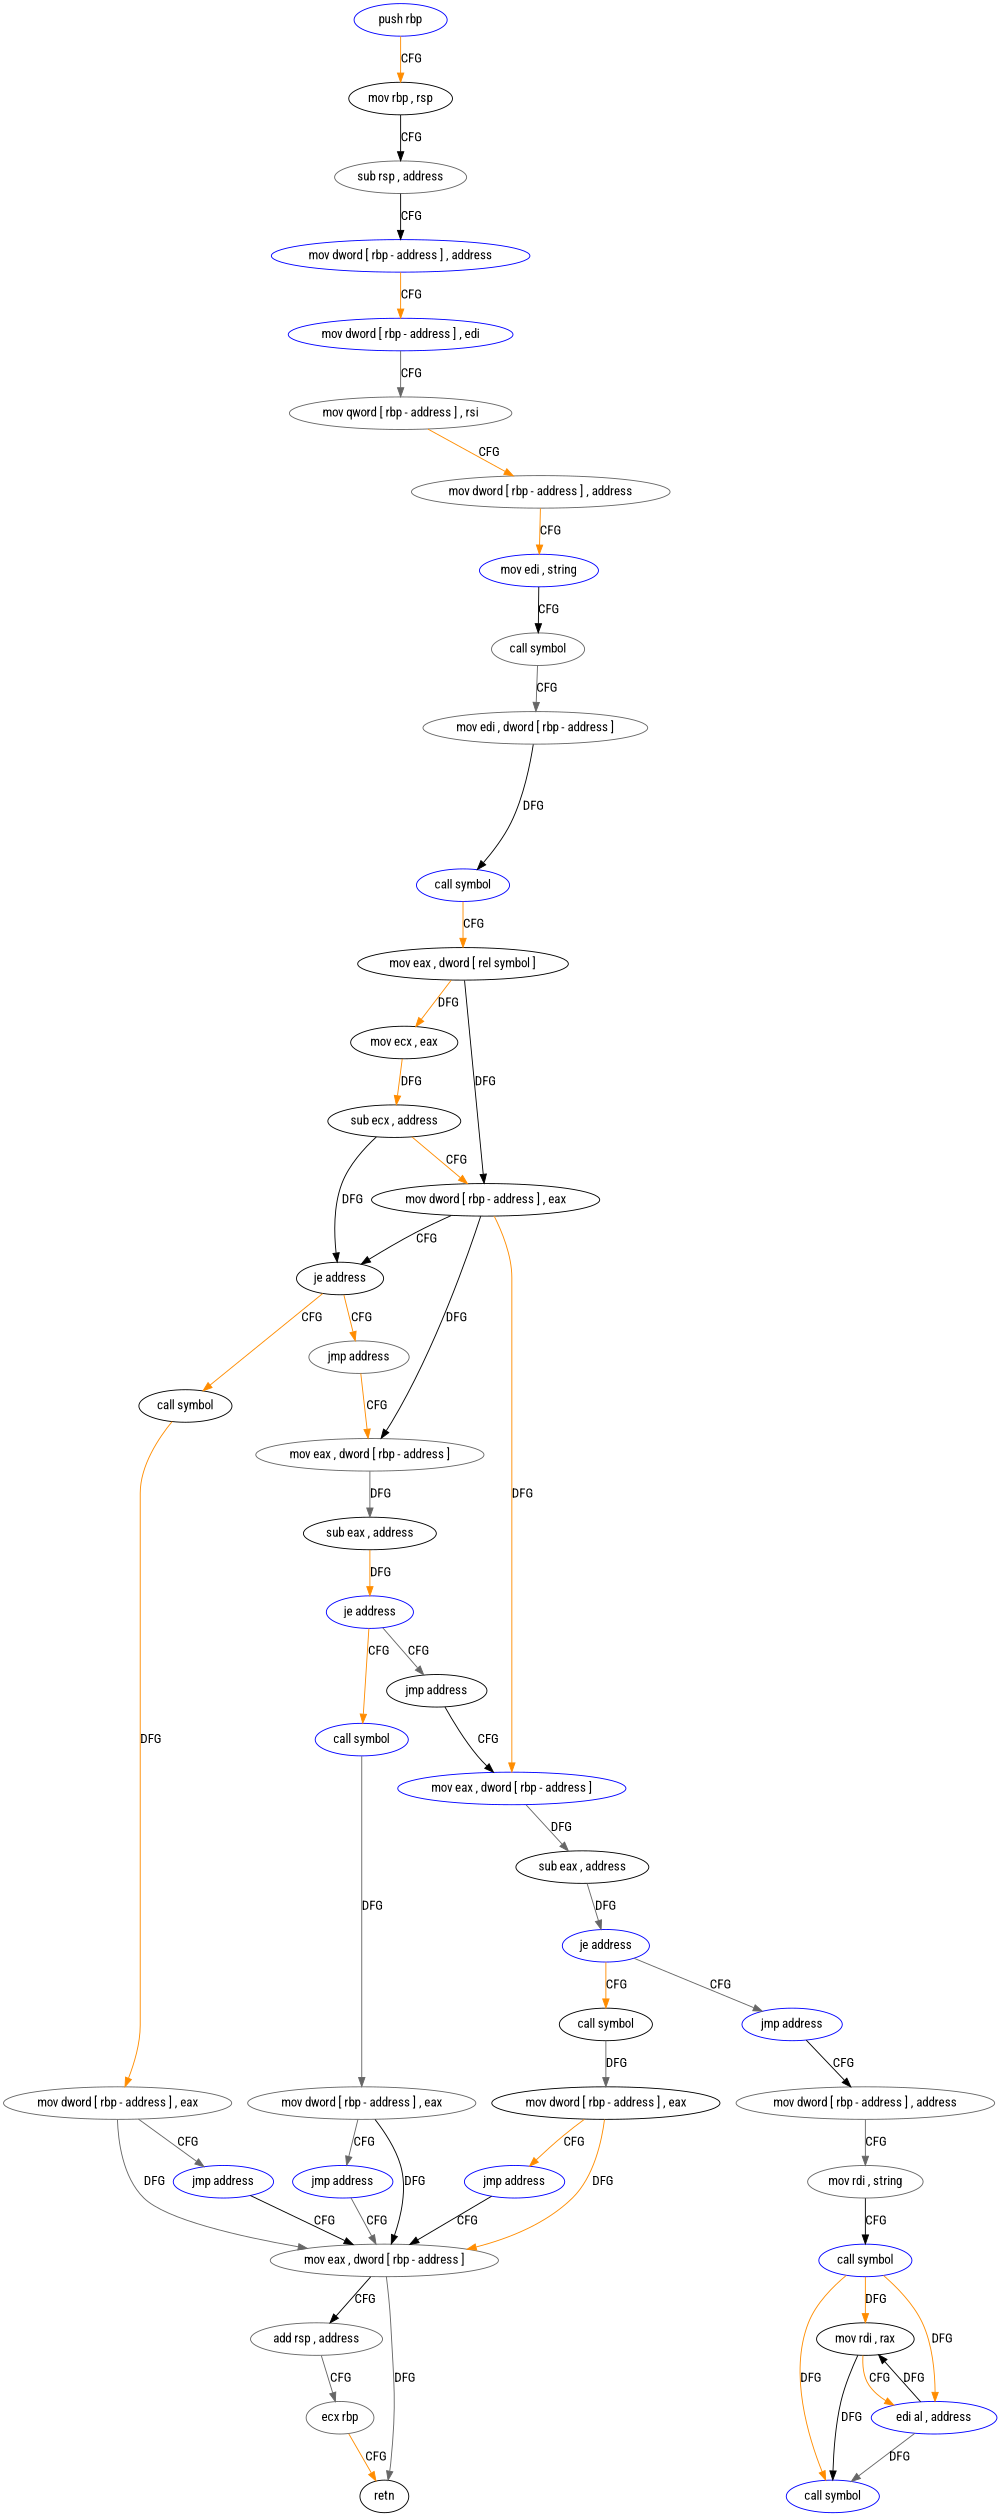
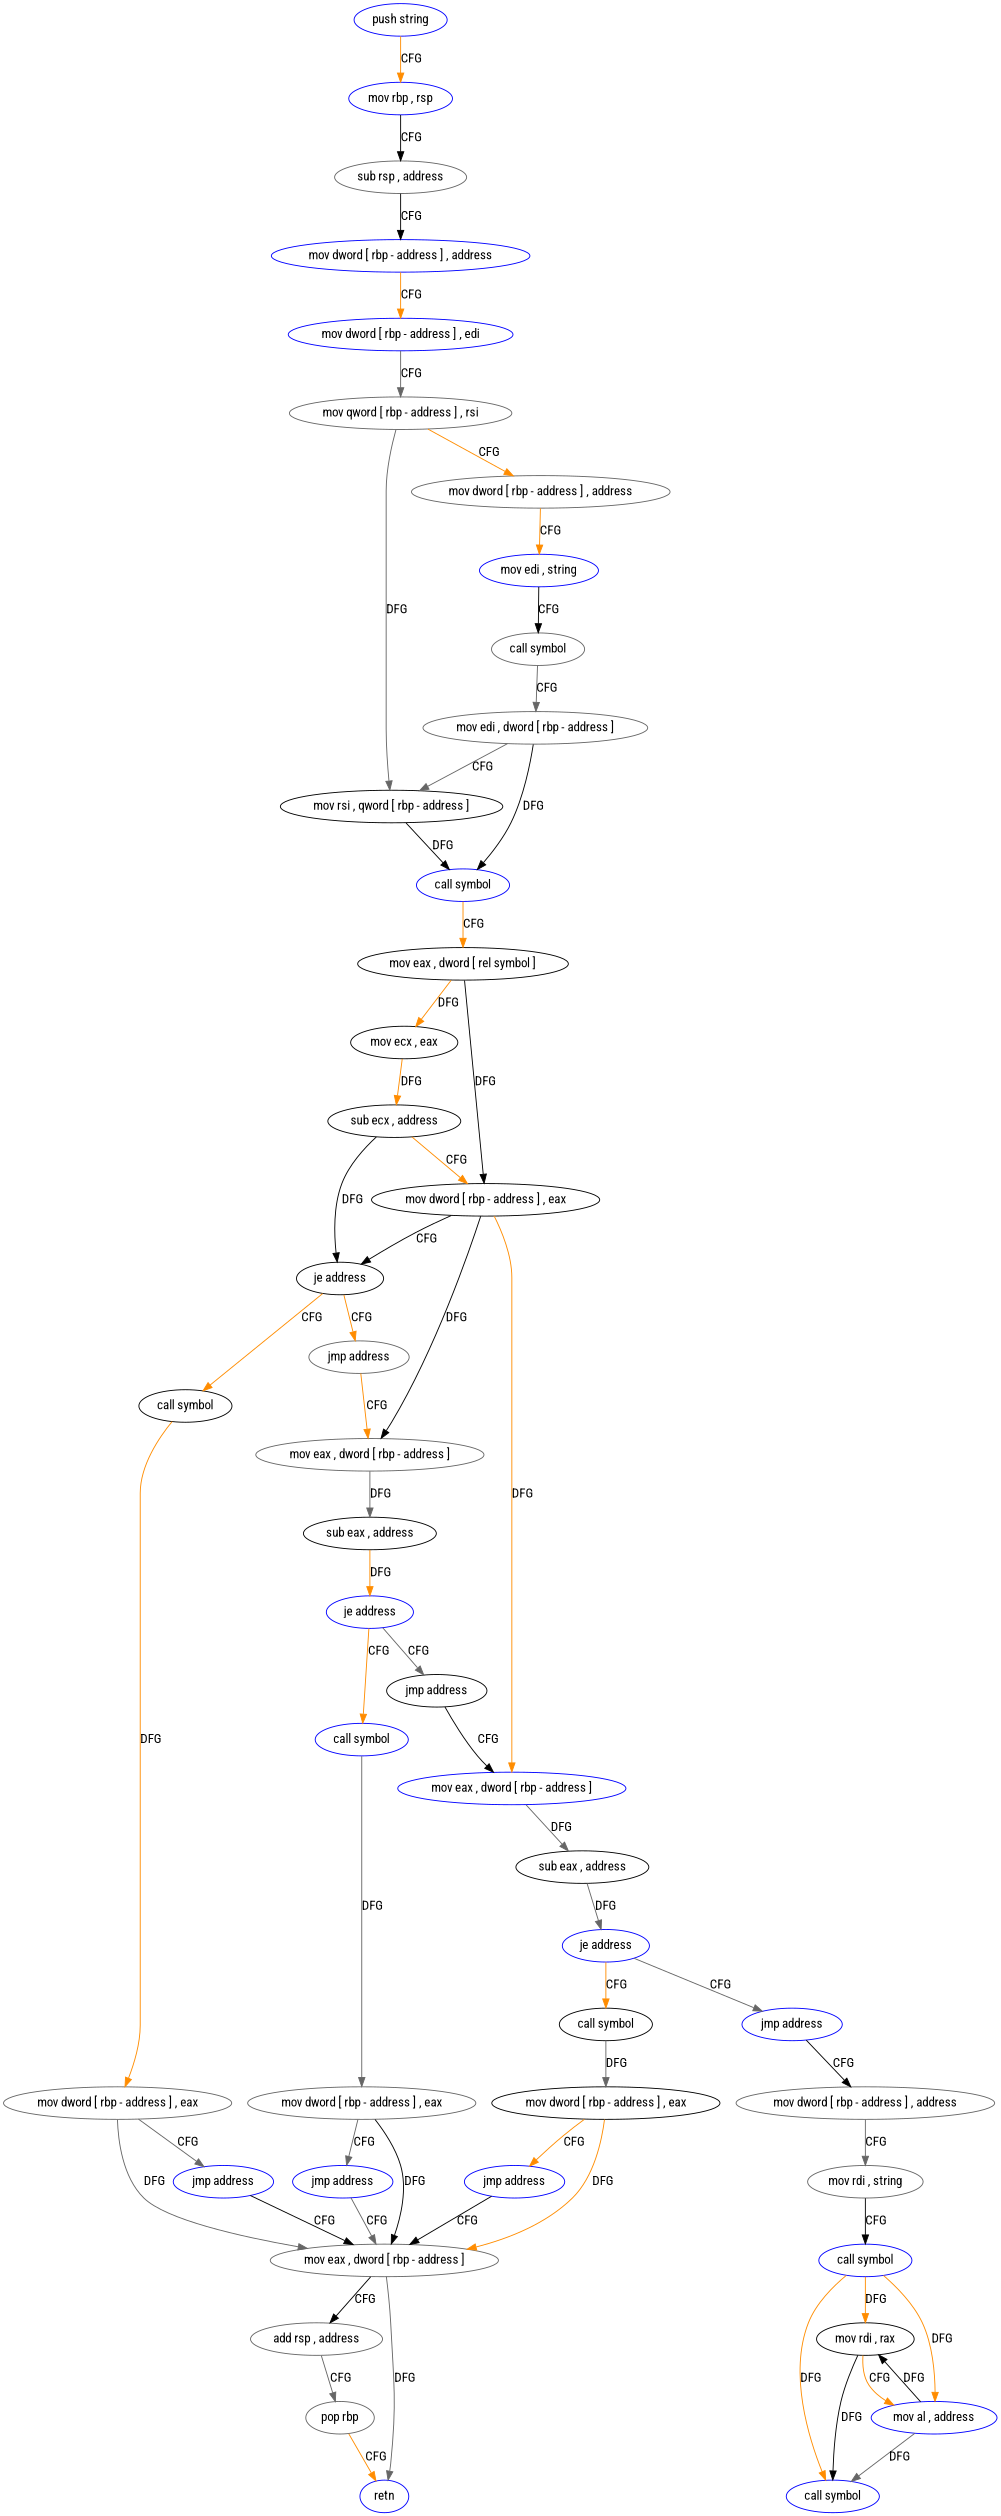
  digraph {
    fontname="Roboto Condensed"
    node [color=blue fontname="Roboto Condensed"]
    edge [color=darkorange fontname="Roboto Condensed"]
-   n1 [label="push rbp"]
-   n2 [color=black label="mov rbp , rsp"]
+   n1 [label="push string"]
+   n2 [label="mov rbp , rsp"]
    n3 [color=gray40 label="sub rsp , address"]
    n4 [label="mov dword [ rbp - address ] , address"]
    n5 [label="mov dword [ rbp - address ] , edi"]
    n6 [color=gray40 label="mov qword [ rbp - address ] , rsi"]
    n7 [color=gray40 label="mov dword [ rbp - address ] , address"]
+   n8 [color=black label="mov rsi , qword [ rbp - address ]"]
    n9 [color=gray40 label="mov edi , dword [ rbp - address ]"]
    n10 [label="call symbol"]
    n11 [label="mov edi , string"]
    n12 [color=gray40 label="call symbol"]
    n13 [color=black label="mov eax , dword [ rel symbol ]"]
    n14 [color=black label="mov ecx , eax"]
    n15 [color=black label="mov dword [ rbp - address ] , eax"]
    n16 [color=black label="sub ecx , address"]
    n17 [color=black label="je address"]
    n18 [color=gray40 label="mov eax , dword [ rbp - address ]"]
    n19 [label="mov eax , dword [ rbp - address ]"]
    n20 [color=black label="call symbol"]
    n21 [color=gray40 label="jmp address"]
    n22 [color=black label="sub eax , address"]
    n23 [color=black label="sub eax , address"]
    n24 [color=gray40 label="mov dword [ rbp - address ] , eax"]
    n25 [label="jmp address"]
    n26 [color=gray40 label="mov eax , dword [ rbp - address ]"]
    n27 [color=gray40 label="add rsp , address"]
-   n28 [color=black label=retn]
-   n29 [color=gray40 label="ecx rbp"]
+   n28 [label=retn]
+   n29 [color=gray40 label="pop rbp"]
    n30 [label="je address"]
    n31 [label="call symbol"]
    n32 [color=black label="jmp address"]
    n33 [color=gray40 label="mov dword [ rbp - address ] , eax"]
    n34 [label="jmp address"]
    n35 [label="je address"]
    n36 [color=black label="call symbol"]
    n37 [label="jmp address"]
    n38 [color=black label="mov dword [ rbp - address ] , eax"]
    n39 [color=gray40 label="mov dword [ rbp - address ] , address"]
    n40 [label="jmp address"]
    n41 [color=gray40 label="mov rdi , string"]
    n42 [label="call symbol"]
    n43 [color=black label="mov rdi , rax"]
-   n44 [label="edi al , address"]
+   n44 [label="mov al , address"]
    n45 [label="call symbol"]
    n1 -> n2 [label=CFG]
    n2 -> n3 [color=black label=CFG]
    n3 -> n4 [color=black label=CFG]
    n4 -> n5 [label=CFG]
    n5 -> n6 [color=gray40 label=CFG]
    n6 -> n7 [label=CFG]
+   n6 -> n8 [color=gray40 label=DFG]
    n7 -> n11 [label=CFG]
+   n8 -> n10 [color=black label=DFG]
+   n9 -> n8 [color=gray40 label=CFG]
    n9 -> n10 [color=black label=DFG]
    n10 -> n13 [label=CFG]
    n11 -> n12 [color=black label=CFG]
    n12 -> n9 [color=gray40 label=CFG]
    n13 -> n14 [label=DFG]
    n13 -> n15 [color=black label=DFG]
    n14 -> n16 [label=DFG]
    n15 -> n17 [color=black label=CFG]
    n15 -> n18 [color=black label=DFG]
    n15 -> n19 [label=DFG]
    n16 -> n15 [label=CFG]
    n16 -> n17 [color=black label=DFG]
    n17 -> n20 [label=CFG]
    n17 -> n21 [label=CFG]
    n18 -> n22 [color=gray40 label=DFG]
    n19 -> n23 [color=gray40 label=DFG]
    n20 -> n24 [label=DFG]
    n21 -> n18 [label=CFG]
    n22 -> n30 [label=DFG]
    n23 -> n35 [color=gray40 label=DFG]
    n24 -> n25 [color=gray40 label=CFG]
    n24 -> n26 [color=gray40 label=DFG]
    n25 -> n26 [color=black label=CFG]
    n26 -> n27 [color=black label=CFG]
    n26 -> n28 [color=gray40 label=DFG]
    n27 -> n29 [color=gray40 label=CFG]
    n29 -> n28 [label=CFG]
    n30 -> n31 [label=CFG]
    n30 -> n32 [color=gray40 label=CFG]
    n31 -> n33 [color=gray40 label=DFG]
    n32 -> n19 [color=black label=CFG]
    n33 -> n26 [color=black label=DFG]
    n33 -> n34 [color=gray40 label=CFG]
    n34 -> n26 [color=gray40 label=CFG]
    n35 -> n36 [label=CFG]
    n35 -> n37 [color=gray40 label=CFG]
    n36 -> n38 [color=gray40 label=DFG]
    n37 -> n39 [color=black label=CFG]
    n38 -> n26 [label=DFG]
    n38 -> n40 [label=CFG]
    n39 -> n41 [color=gray40 label=CFG]
    n40 -> n26 [color=black label=CFG]
    n41 -> n42 [color=black label=CFG]
    n42 -> n43 [label=DFG]
    n42 -> n44 [label=DFG]
    n42 -> n45 [label=DFG]
    n43 -> n44 [label=CFG]
    n43 -> n45 [color=black label=DFG]
    n44 -> n43 [color=black label=DFG]
    n44 -> n45 [color=gray40 label=DFG]
  }
